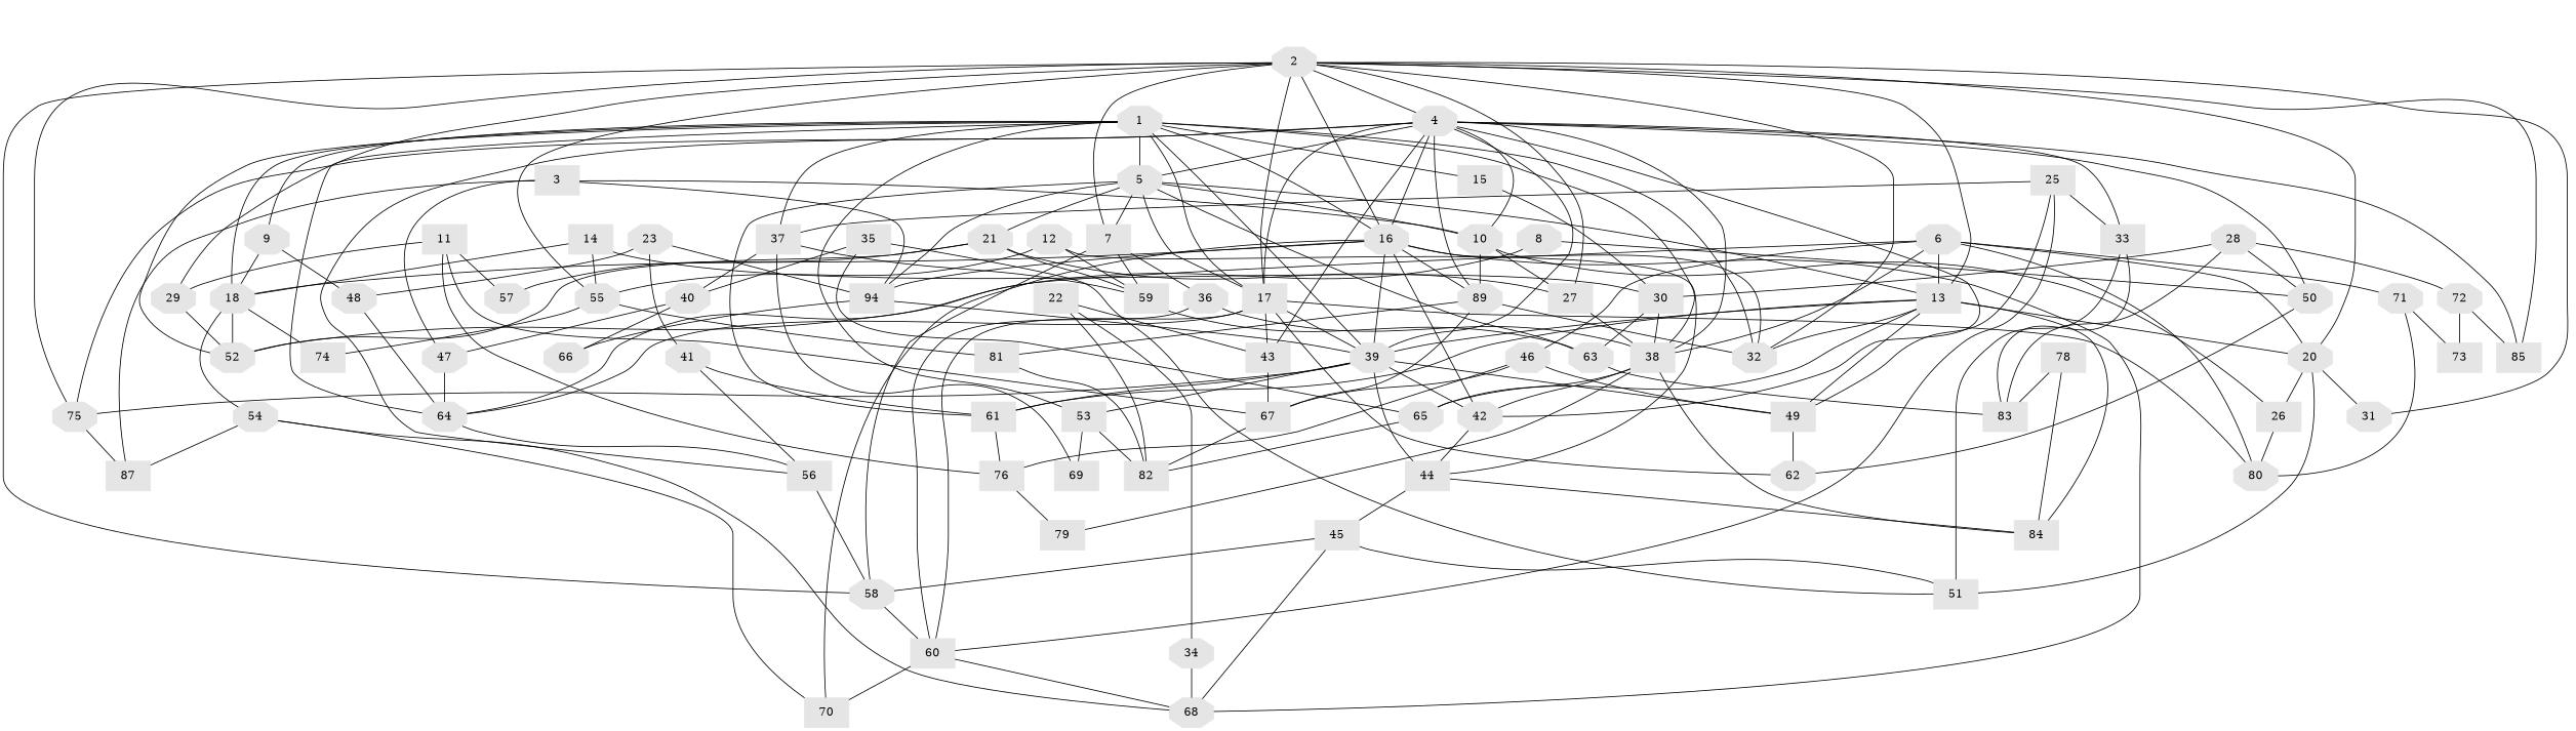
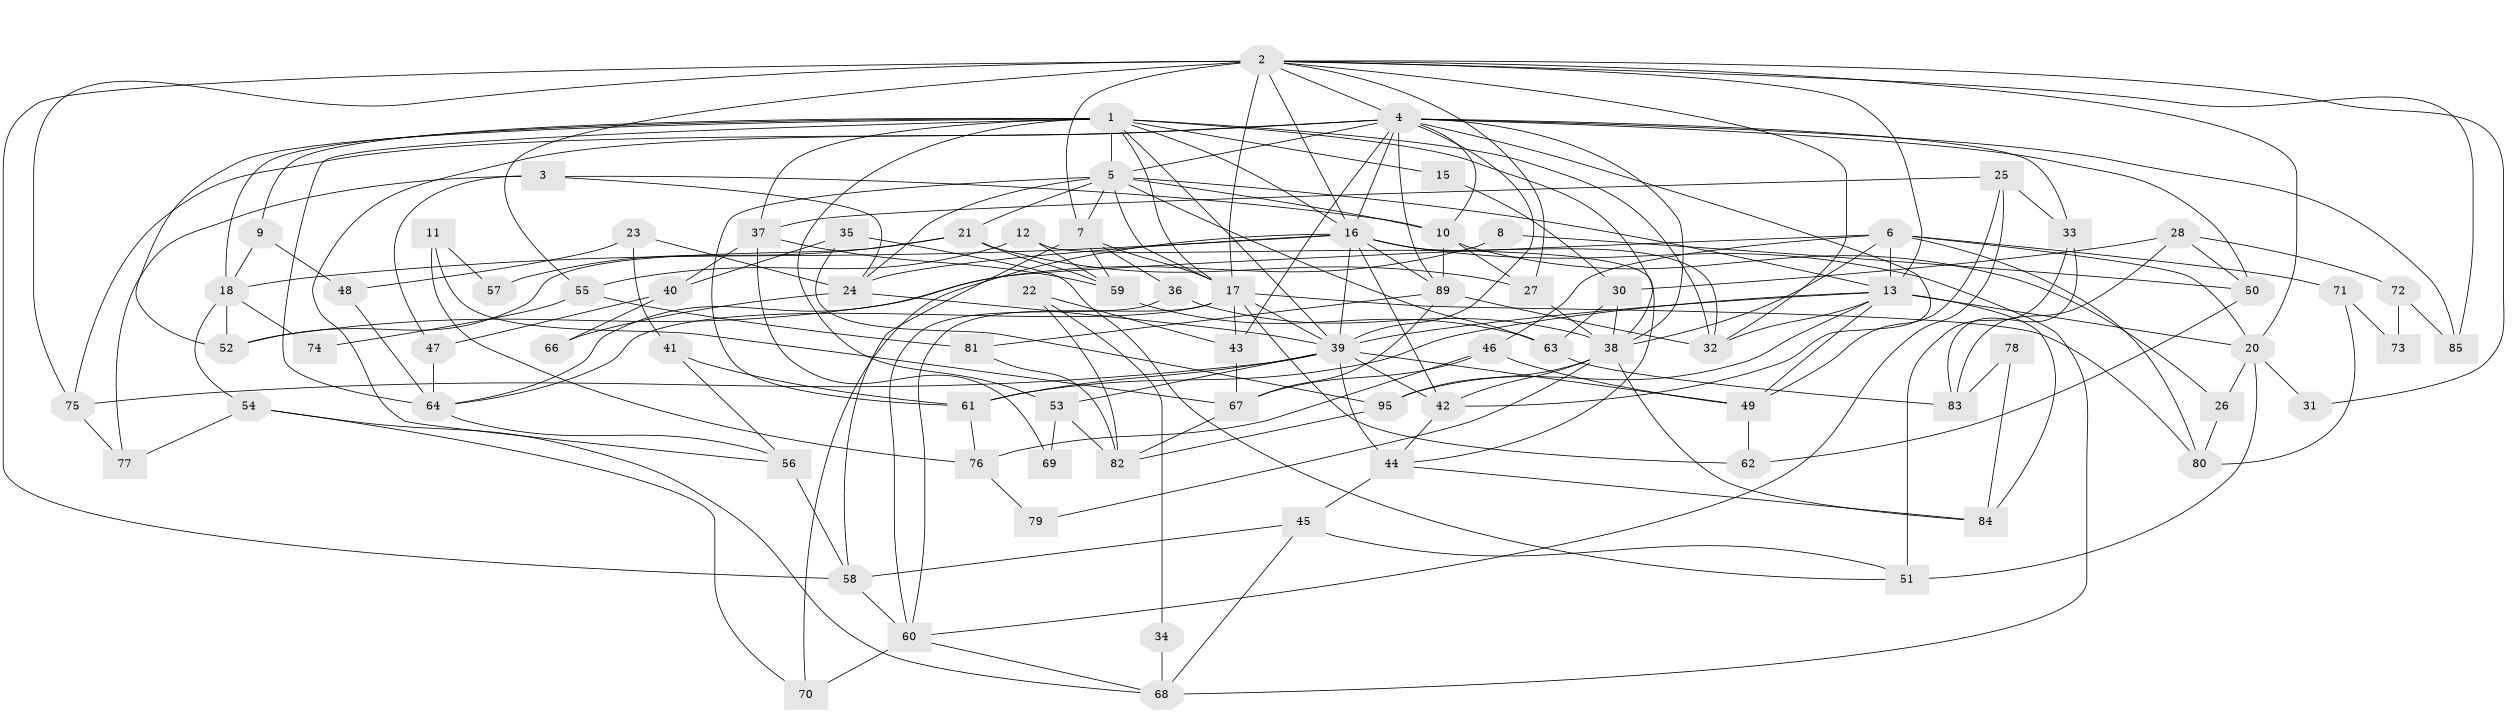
  graph {
    node [color=gray90 shape=octagon style=filled]
    edge [weight=1.0]
    1
    5
    9
    15 [shape=box]
    16
    17 [shape=box]
    18
    32
    37 [shape=box]
    38 [shape=box]
    39
    52
    53 [shape=box]
    64
    7 [shape=box]
    13 [shape=box]
    10
-   24 [shape=box label=94]
+   24 [shape=box]
    21
    61 [shape=box]
    63
    48
    30 [shape=box]
    n24 [label=89]
    42
    68
    70 [shape=box]
    43 [shape=box]
    80
    60 [shape=box]
    62
    54
    74 [shape=box]
    59 [shape=box]
    40
    69 [shape=box]
-   65
+   65 [label=95]
    84 [shape=box]
    79 [shape=box]
    75
    44 [shape=box]
    49 [shape=box]
    82 [shape=box]
    56 [shape=box]
    2
    4
    20
    27 [shape=box]
-   29
    31
    55
    58
    85 [shape=box]
    33 [shape=box]
    50
    36
    26 [shape=box]
    51 [shape=box]
    81 [shape=box]
-   77 [shape=box label=87]
+   77 [shape=box]
    3 [shape=box]
    47
    66
    67 [shape=box]
    83 [shape=box]
    57
    76 [shape=box]
    6
    46
    71
    73 [shape=box]
    8
    11 [shape=box]
    12
    45 [shape=box]
-   14 [shape=box]
    22 [shape=box]
    34
    23
    41
    25 [shape=box]
    28
    72
    35 [shape=box]
    78 [shape=box]
    1 -- 5
    1 -- 9
    1 -- 15
    1 -- 16
    1 -- 17
    1 -- 18
    1 -- 32
    1 -- 37
    1 -- 38
    1 -- 39 [weight=2.0]
    1 -- 52
    1 -- 53 [weight=2.0]
    1 -- 64
    5 -- 17 [weight=2.0]
    5 -- 7
    5 -- 13
    5 -- 10 [weight=2.0]
    5 -- 24
    5 -- 21
    5 -- 61
    5 -- 63
    9 -- 18
    9 -- 48
    15 -- 30
    16 -- 18 [weight=4.0]
    16 -- 32
    16 -- 39 [weight=2.0]
    16 -- 24
    16 -- n24
    16 -- 42
    16 -- 68
    16 -- 70
    17 -- 39
    17 -- 64
    17 -- 43
    17 -- 80
    17 -- 60
    17 -- 62
    18 -- 52
    18 -- 54
    18 -- 74
    37 -- 59
    37 -- 40
    37 -- 69
    38 -- 42
    38 -- 65
    38 -- 84
    38 -- 79
    39 -- 53
    39 -- 61
    39 -- 42
    39 -- 75
    39 -- 44 [weight=4.0]
    39 -- 49
    53 -- 69
    53 -- 82
    64 -- 56
-   4 -- 17
+   7 -- 17
    7 -- 59
    7 -- 58
    7 -- 36 [weight=2.0]
    13 -- 32
    13 -- 39
    13 -- 61
    13 -- 65
    13 -- 84
    13 -- 49
    13 -- 20 [weight=3.0]
    10 -- n24
    10 -- 27
    10 -- 26
    24 -- 39
    24 -- 66
    21 -- 52
    21 -- 59
    21 -- 27
    21 -- 57
    61 -- 76
    63 -- 83
    48 -- 64
    30 -- 38
    30 -- 63
    n24 -- 32
    n24 -- 81
    n24 -- 67
    42 -- 44
    43 -- 67
    60 -- 68
    60 -- 70
    54 -- 68
    54 -- 70
    54 -- 77
    59 -- 63
    40 -- 47
    40 -- 66
    65 -- 82
    75 -- 77
    44 -- 84
    44 -- 45
    49 -- 62
    56 -- 58
    2 -- 16
    2 -- 17
    2 -- 32
    2 -- 7 [weight=2.0]
    2 -- 13
    2 -- 75
    2 -- 4
    2 -- 20
    2 -- 27
-   2 -- 29
    2 -- 31
    2 -- 55
    2 -- 58 [weight=2.0]
    2 -- 85
    4 -- 5
    4 -- 16
    4 -- 38
    4 -- 39
    4 -- 10
    4 -- n24 [weight=2.0]
    4 -- 42
    4 -- 43
    4 -- 75
    4 -- 56
    4 -- 85
    4 -- 33
    4 -- 50
    20 -- 31
    20 -- 26
    20 -- 51
    27 -- 38
-   29 -- 52
    55 -- 74
    55 -- 81
    58 -- 60
    33 -- 51
    33 -- 83
    50 -- 62
    36 -- 38
    36 -- 60
    26 -- 80
    81 -- 82
    3 -- 10
    3 -- 24
    3 -- 77
    3 -- 47
    47 -- 64
    67 -- 82
    76 -- 79
    6 -- 38
    6 -- 52 [weight=2.0]
    6 -- 13 [weight=3.0]
    6 -- 80
    6 -- 20
    6 -- 46
    6 -- 71
    46 -- 49
    46 -- 67
    46 -- 76
    71 -- 80
    71 -- 73
    8 -- 64
    8 -- 50
-   11 -- 29
    11 -- 67
    11 -- 57
    11 -- 76
    12 -- 59
    12 -- 44
    12 -- 55
    45 -- 68
    45 -- 58
    45 -- 51
-   14 -- 18
-   14 -- 30
-   14 -- 55
    22 -- 43
    22 -- 82
    22 -- 34
    34 -- 68
    23 -- 24
    23 -- 48
    23 -- 41
    41 -- 61
    41 -- 56
    25 -- 37
    25 -- 60
    25 -- 49
    25 -- 33
    28 -- 30
    28 -- 50
    28 -- 83
    28 -- 72
    72 -- 85
    72 -- 73
    35 -- 40
    35 -- 65
    35 -- 51
    78 -- 84
    78 -- 83
  }
